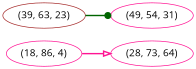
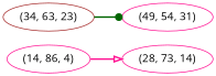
  digraph {
    fontname="Open Sans"
    rankdir=LR
    node [color=deeppink fontname="Open Sans"]
    edge [fontname="Open Sans" style=bold]
-   "(14, 86, 4)" [label="(18, 86, 4)"]
-   "(28, 73, 14)" [label="(28, 73, 64)"]
-   "(39, 63, 23)" [color=brown]
+   "(14, 86, 4)"
+   "(28, 73, 14)"
+   "(39, 63, 23)" [color=brown label="(34, 63, 23)"]
    "(49, 54, 31)"
    "(14, 86, 4)" -> "(28, 73, 14)" [arrowhead=onormal color=deeppink]
    "(39, 63, 23)" -> "(49, 54, 31)" [arrowhead=dot color=darkgreen]
  }
